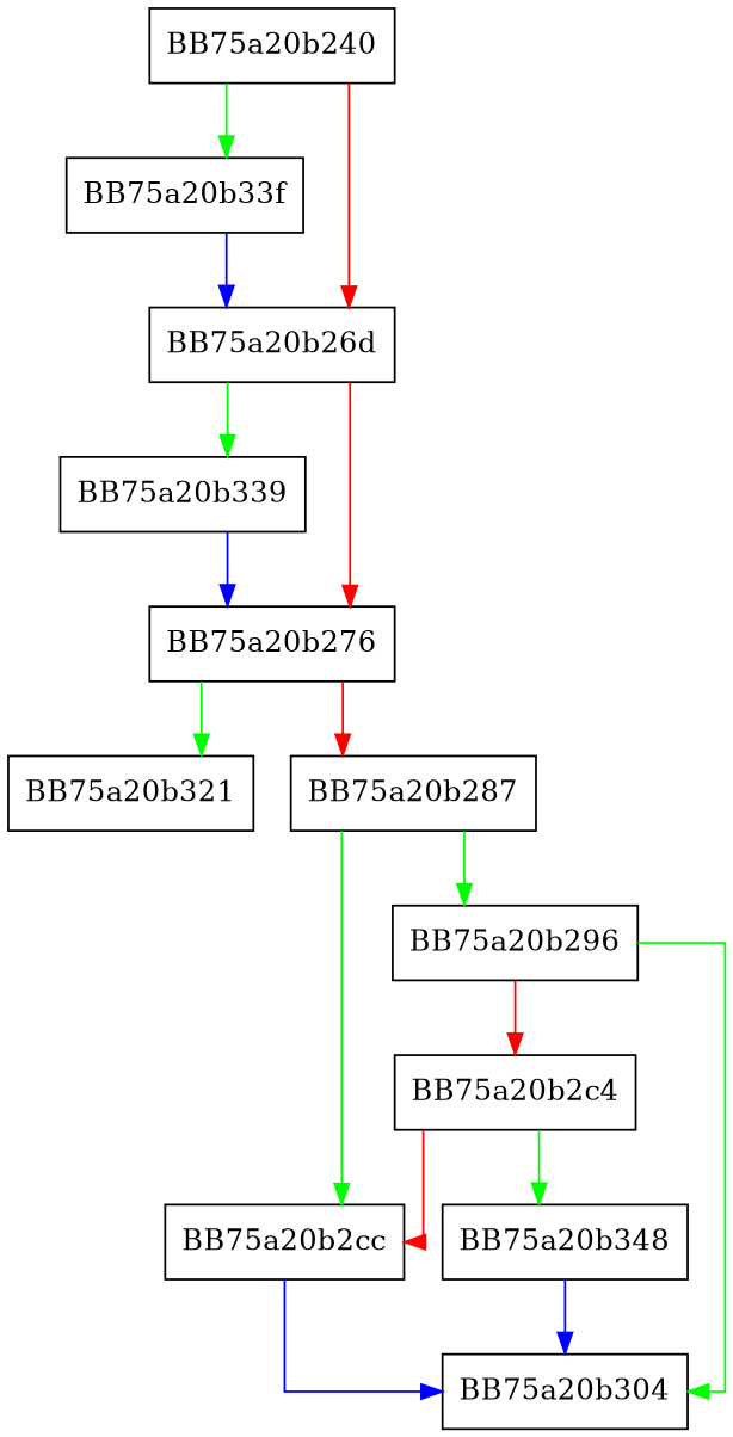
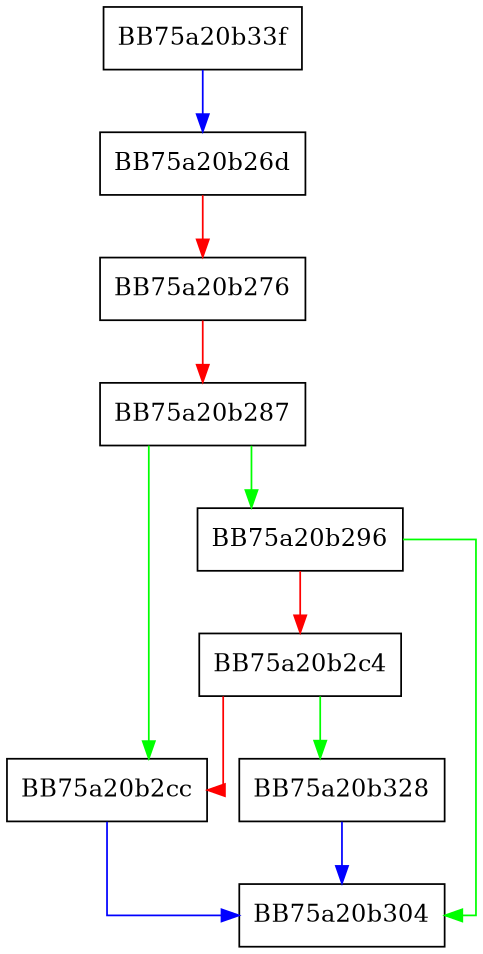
  digraph {
    splines=ortho
    node [shape=box]
    edge [color=green]
    n1 [label=BB75a20b33f]
-   BB75a20b240
    BB75a20b26d
-   BB75a20b339
    BB75a20b276
-   BB75a20b321
    BB75a20b287
    BB75a20b2cc
    BB75a20b296
    BB75a20b304
    BB75a20b2c4
-   BB75a20b328 [label=BB75a20b348]
+   BB75a20b328
    n1 -> BB75a20b26d [color=blue]
-   BB75a20b240 -> n1
-   BB75a20b240 -> BB75a20b26d [color=red]
-   BB75a20b26d -> BB75a20b339
    BB75a20b26d -> BB75a20b276 [color=red]
-   BB75a20b339 -> BB75a20b276 [color=blue]
-   BB75a20b276 -> BB75a20b321
    BB75a20b276 -> BB75a20b287 [color=red]
    BB75a20b287 -> BB75a20b2cc
    BB75a20b287 -> BB75a20b296
    BB75a20b2cc -> BB75a20b304 [color=blue]
    BB75a20b296 -> BB75a20b304
    BB75a20b296 -> BB75a20b2c4 [color=red]
    BB75a20b2c4 -> BB75a20b2cc [color=red]
    BB75a20b2c4 -> BB75a20b328
    BB75a20b328 -> BB75a20b304 [color=blue]
  }
